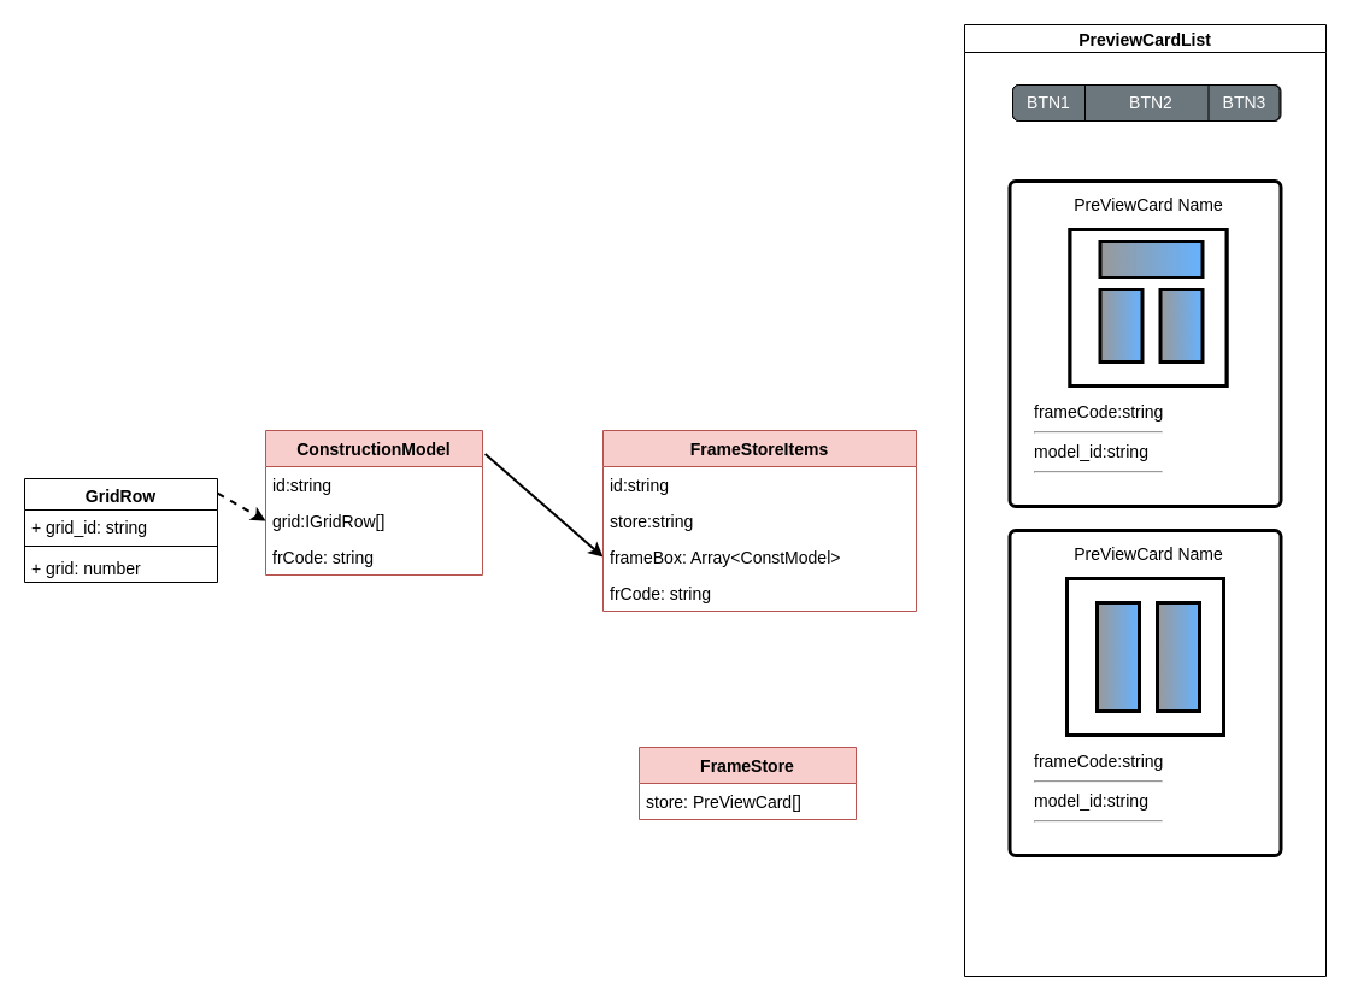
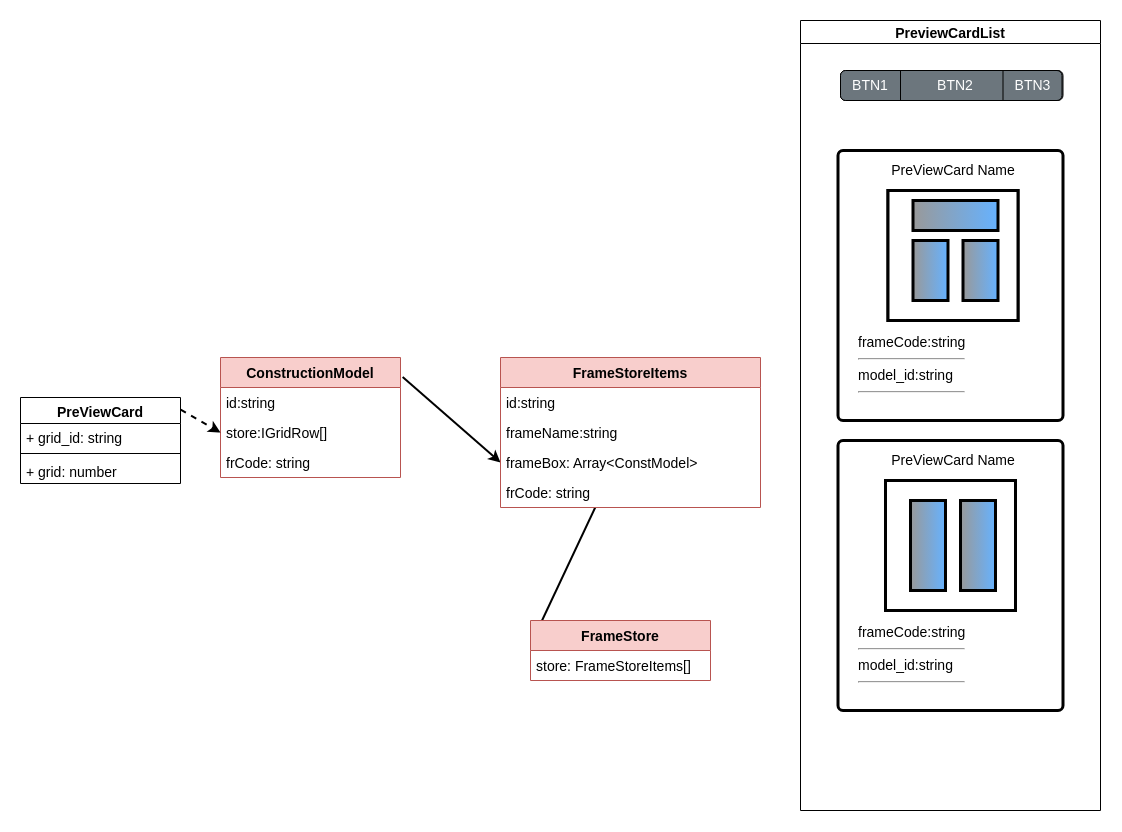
  <mxCell id="0" />
  <mxCell id="1" parent="0" />
  <mxCell id="2" value="" style="edgeStyle=none;rounded=0;orthogonalLoop=1;jettySize=auto;html=1;fontSize=14;strokeWidth=2;entryX=0;entryY=0.5;entryDx=0;entryDy=0;exitX=1.012;exitY=0.162;exitDx=0;exitDy=0;exitPerimeter=0;" parent="1" source="3" target="16" edge="1"><mxGeometry relative="1" as="geometry" /></mxCell>
  <mxCell id="3" value="ConstructionModel" style="swimlane;fontStyle=1;childLayout=stackLayout;horizontal=1;startSize=30;horizontalStack=0;resizeParent=1;resizeParentMax=0;resizeLast=0;collapsible=1;marginBottom=0;fontSize=14;labelBackgroundColor=none;fillColor=#f8cecc;strokeColor=#b85450;" parent="1" vertex="1"><mxGeometry x="220" y="357" width="180" height="120" as="geometry" /></mxCell>
  <mxCell id="4" value="id:string" style="text;strokeColor=none;fillColor=none;align=left;verticalAlign=middle;spacingLeft=4;spacingRight=4;overflow=hidden;points=[[0,0.5],[1,0.5]];portConstraint=eastwest;rotatable=0;fontSize=14;" parent="3" vertex="1"><mxGeometry y="30" width="180" height="30" as="geometry" /></mxCell>
- <mxCell id="5" value="grid:IGridRow[]" style="text;strokeColor=none;fillColor=none;align=left;verticalAlign=middle;spacingLeft=4;spacingRight=4;overflow=hidden;points=[[0,0.5],[1,0.5]];portConstraint=eastwest;rotatable=0;fontSize=14;" parent="3" vertex="1"><mxGeometry y="60" width="180" height="30" as="geometry" /></mxCell>
+ <mxCell id="5" value="store:IGridRow[]" style="text;strokeColor=none;fillColor=none;align=left;verticalAlign=middle;spacingLeft=4;spacingRight=4;overflow=hidden;points=[[0,0.5],[1,0.5]];portConstraint=eastwest;rotatable=0;fontSize=14;" parent="3" vertex="1"><mxGeometry y="60" width="180" height="30" as="geometry" /></mxCell>
  <mxCell id="6" value="frCode: string" style="text;strokeColor=none;fillColor=none;align=left;verticalAlign=middle;spacingLeft=4;spacingRight=4;overflow=hidden;points=[[0,0.5],[1,0.5]];portConstraint=eastwest;rotatable=0;fontSize=14;" parent="3" vertex="1"><mxGeometry y="90" width="180" height="30" as="geometry" /></mxCell>
  <mxCell id="7" style="rounded=0;orthogonalLoop=1;jettySize=auto;html=1;fontSize=14;entryX=0;entryY=0.5;entryDx=0;entryDy=0;exitX=1.001;exitY=0.14;exitDx=0;exitDy=0;exitPerimeter=0;strokeWidth=2;dashed=1;" parent="1" source="8" target="5" edge="1"><mxGeometry relative="1" as="geometry"><mxPoint x="30" y="427" as="sourcePoint" /><mxPoint x="50" y="467" as="targetPoint" /></mxGeometry></mxCell>
- <mxCell id="8" value="GridRow" style="swimlane;fontStyle=1;align=center;verticalAlign=top;childLayout=stackLayout;horizontal=1;startSize=26;horizontalStack=0;resizeParent=1;resizeParentMax=0;resizeLast=0;collapsible=1;marginBottom=0;labelBackgroundColor=none;fontSize=14;" parent="1" vertex="1"><mxGeometry x="20" y="397" width="160" height="86" as="geometry"><mxRectangle x="330" y="400" width="110" height="26" as="alternateBounds" /></mxGeometry></mxCell>
+ <mxCell id="8" value="PreViewCard" style="swimlane;fontStyle=1;align=center;verticalAlign=top;childLayout=stackLayout;horizontal=1;startSize=26;horizontalStack=0;resizeParent=1;resizeParentMax=0;resizeLast=0;collapsible=1;marginBottom=0;labelBackgroundColor=none;fontSize=14;" parent="1" vertex="1"><mxGeometry x="20" y="397" width="160" height="86" as="geometry"><mxRectangle x="330" y="400" width="110" height="26" as="alternateBounds" /></mxGeometry></mxCell>
  <mxCell id="9" value="+ grid_id: string" style="text;strokeColor=none;fillColor=none;align=left;verticalAlign=top;spacingLeft=4;spacingRight=4;overflow=hidden;rotatable=0;points=[[0,0.5],[1,0.5]];portConstraint=eastwest;labelBackgroundColor=none;fontSize=14;" parent="8" vertex="1"><mxGeometry y="26" width="160" height="26" as="geometry" /></mxCell>
  <mxCell id="10" value="" style="line;strokeWidth=1;fillColor=none;align=left;verticalAlign=middle;spacingTop=-1;spacingLeft=3;spacingRight=3;rotatable=0;labelPosition=right;points=[];portConstraint=eastwest;labelBackgroundColor=none;fontSize=14;" parent="8" vertex="1"><mxGeometry y="52" width="160" height="8" as="geometry" /></mxCell>
  <mxCell id="11" value="+ grid: number" style="text;strokeColor=none;fillColor=none;align=left;verticalAlign=top;spacingLeft=4;spacingRight=4;overflow=hidden;rotatable=0;points=[[0,0.5],[1,0.5]];portConstraint=eastwest;labelBackgroundColor=none;fontSize=14;" parent="8" vertex="1"><mxGeometry y="60" width="160" height="26" as="geometry" /></mxCell>
+ <mxCell id="12" value="" style="edgeStyle=none;rounded=0;orthogonalLoop=1;jettySize=auto;html=1;fontSize=14;strokeWidth=2;entryX=0.006;entryY=0.37;entryDx=0;entryDy=0;entryPerimeter=0;" parent="1" source="13" target="18" edge="1"><mxGeometry relative="1" as="geometry" /></mxCell>
  <mxCell id="13" value="FrameStoreItems" style="swimlane;fontStyle=1;childLayout=stackLayout;horizontal=1;startSize=30;horizontalStack=0;resizeParent=1;resizeParentMax=0;resizeLast=0;collapsible=1;marginBottom=0;fontSize=14;labelBackgroundColor=none;fillColor=#f8cecc;strokeColor=#b85450;" parent="1" vertex="1"><mxGeometry x="500" y="357" width="260" height="150" as="geometry" /></mxCell>
  <mxCell id="14" value="id:string" style="text;strokeColor=none;fillColor=none;align=left;verticalAlign=middle;spacingLeft=4;spacingRight=4;overflow=hidden;points=[[0,0.5],[1,0.5]];portConstraint=eastwest;rotatable=0;fontSize=14;" parent="13" vertex="1"><mxGeometry y="30" width="260" height="30" as="geometry" /></mxCell>
- <mxCell id="15" value="store:string" style="text;strokeColor=none;fillColor=none;align=left;verticalAlign=middle;spacingLeft=4;spacingRight=4;overflow=hidden;points=[[0,0.5],[1,0.5]];portConstraint=eastwest;rotatable=0;fontSize=14;" parent="13" vertex="1"><mxGeometry y="60" width="260" height="30" as="geometry" /></mxCell>
+ <mxCell id="15" value="frameName:string" style="text;strokeColor=none;fillColor=none;align=left;verticalAlign=middle;spacingLeft=4;spacingRight=4;overflow=hidden;points=[[0,0.5],[1,0.5]];portConstraint=eastwest;rotatable=0;fontSize=14;" parent="13" vertex="1"><mxGeometry y="60" width="260" height="30" as="geometry" /></mxCell>
  <mxCell id="16" value="frameBox: Array&lt;ConstModel&gt;" style="text;strokeColor=none;fillColor=none;align=left;verticalAlign=middle;spacingLeft=4;spacingRight=4;overflow=hidden;points=[[0,0.5],[1,0.5]];portConstraint=eastwest;rotatable=0;fontSize=14;" parent="13" vertex="1"><mxGeometry y="90" width="260" height="30" as="geometry" /></mxCell>
  <mxCell id="17" value="frCode: string" style="text;strokeColor=none;fillColor=none;align=left;verticalAlign=middle;spacingLeft=4;spacingRight=4;overflow=hidden;points=[[0,0.5],[1,0.5]];portConstraint=eastwest;rotatable=0;fontSize=14;" parent="13" vertex="1"><mxGeometry y="120" width="260" height="30" as="geometry" /></mxCell>
  <mxCell id="18" value="FrameStore" style="swimlane;fontStyle=1;childLayout=stackLayout;horizontal=1;startSize=30;horizontalStack=0;resizeParent=1;resizeParentMax=0;resizeLast=0;collapsible=1;marginBottom=0;fontSize=14;labelBackgroundColor=none;fillColor=#f8cecc;strokeColor=#b85450;" parent="1" vertex="1"><mxGeometry x="530" y="620" width="180" height="60" as="geometry" /></mxCell>
- <mxCell id="19" value="store: PreViewCard[]" style="text;strokeColor=none;fillColor=none;align=left;verticalAlign=middle;spacingLeft=4;spacingRight=4;overflow=hidden;points=[[0,0.5],[1,0.5]];portConstraint=eastwest;rotatable=0;fontSize=14;" parent="18" vertex="1"><mxGeometry y="30" width="180" height="30" as="geometry" /></mxCell>
+ <mxCell id="19" value="store: FrameStoreItems[]" style="text;strokeColor=none;fillColor=none;align=left;verticalAlign=middle;spacingLeft=4;spacingRight=4;overflow=hidden;points=[[0,0.5],[1,0.5]];portConstraint=eastwest;rotatable=0;fontSize=14;" parent="18" vertex="1"><mxGeometry y="30" width="180" height="30" as="geometry" /></mxCell>
  <mxCell id="20" value="PreviewCardList" style="swimlane;labelBackgroundColor=none;fontSize=14;verticalAlign=middle;" parent="1" vertex="1"><mxGeometry x="800" y="20" width="300" height="790" as="geometry"><mxRectangle x="880" y="-770" width="150" height="27" as="alternateBounds" /></mxGeometry></mxCell>
  <mxCell id="21" value="" style="group" parent="20" vertex="1" connectable="0"><mxGeometry x="37.5" y="420" width="225" height="270" as="geometry" /></mxCell>
  <mxCell id="22" value="frameCode:string&lt;hr&gt;model_id:string&lt;hr&gt;" style="html=1;shadow=0;dashed=0;shape=mxgraph.bootstrap.rrect;rSize=5;strokeColor=#000000;html=1;whiteSpace=wrap;fillColor=#ffffff;fontColor=#000000;verticalAlign=bottom;align=left;spacing=20;fontSize=14;labelBackgroundColor=none;strokeWidth=3;perimeterSpacing=1;" parent="21" vertex="1"><mxGeometry width="225" height="270" as="geometry" /></mxCell>
  <mxCell id="23" value="" style="group;labelBackgroundColor=none;fontSize=14;fontColor=#000000;strokeColor=#000000;strokeWidth=3;fillColor=default;gradientColor=#66B2FF;gradientDirection=east;" parent="21" vertex="1" connectable="0"><mxGeometry x="47.5" y="40" width="130" height="130" as="geometry" /></mxCell>
  <mxCell id="24" value="" style="whiteSpace=wrap;html=1;aspect=fixed;labelBackgroundColor=none;fontSize=14;strokeWidth=3;gradientColor=none;gradientDirection=east;fontColor=#000000;" parent="23" vertex="1"><mxGeometry width="130" height="130" as="geometry" /></mxCell>
  <mxCell id="25" value="" style="rounded=0;whiteSpace=wrap;html=1;labelBackgroundColor=none;fontSize=14;strokeColor=#000000;strokeWidth=3;fillColor=#999999;gradientColor=#66B2FF;gradientDirection=east;fontColor=#000000;" parent="23" vertex="1"><mxGeometry x="25" y="20" width="35" height="90" as="geometry" /></mxCell>
  <mxCell id="26" value="" style="rounded=0;whiteSpace=wrap;html=1;labelBackgroundColor=none;fontSize=14;strokeColor=#000000;strokeWidth=3;fillColor=#999999;gradientColor=#66B2FF;gradientDirection=east;fontColor=#000000;" parent="23" vertex="1"><mxGeometry x="75" y="20" width="35" height="90" as="geometry" /></mxCell>
  <mxCell id="27" value="PreViewCard Name" style="text;html=1;strokeColor=none;fillColor=none;align=center;verticalAlign=middle;whiteSpace=wrap;rounded=0;labelBackgroundColor=none;fontSize=14;fontColor=#000000;" parent="21" vertex="1"><mxGeometry x="30" y="10" width="170" height="20" as="geometry" /></mxCell>
  <mxCell id="28" value="" style="group" parent="20" vertex="1" connectable="0"><mxGeometry x="37.5" y="130" width="225" height="270" as="geometry" /></mxCell>
  <mxCell id="29" value="frameCode:string&lt;hr&gt;model_id:string&lt;hr&gt;" style="html=1;shadow=0;dashed=0;shape=mxgraph.bootstrap.rrect;rSize=5;strokeColor=#000000;html=1;whiteSpace=wrap;fillColor=#ffffff;fontColor=#000000;verticalAlign=bottom;align=left;spacing=20;fontSize=14;labelBackgroundColor=none;strokeWidth=3;perimeterSpacing=1;" parent="28" vertex="1"><mxGeometry width="225" height="270" as="geometry" /></mxCell>
  <mxCell id="30" value="" style="group;labelBackgroundColor=none;fontSize=14;fontColor=#000000;strokeColor=#000000;strokeWidth=3;fillColor=default;gradientColor=#66B2FF;gradientDirection=east;" parent="28" vertex="1" connectable="0"><mxGeometry x="50" y="40" width="130" height="130" as="geometry" /></mxCell>
  <mxCell id="31" value="" style="whiteSpace=wrap;html=1;aspect=fixed;labelBackgroundColor=none;fontSize=14;strokeWidth=3;gradientColor=none;gradientDirection=east;fontColor=#000000;" parent="30" vertex="1"><mxGeometry width="130" height="130" as="geometry" /></mxCell>
  <mxCell id="32" value="" style="rounded=0;whiteSpace=wrap;html=1;labelBackgroundColor=none;fontSize=14;strokeColor=#000000;strokeWidth=3;fillColor=#999999;gradientColor=#66B2FF;gradientDirection=east;fontColor=#000000;" parent="30" vertex="1"><mxGeometry x="25" y="50" width="35" height="60" as="geometry" /></mxCell>
  <mxCell id="33" value="" style="rounded=0;whiteSpace=wrap;html=1;labelBackgroundColor=none;fontSize=14;strokeColor=#000000;strokeWidth=3;fillColor=#999999;gradientColor=#66B2FF;gradientDirection=east;fontColor=#000000;" parent="30" vertex="1"><mxGeometry x="75" y="50" width="35" height="60" as="geometry" /></mxCell>
  <mxCell id="34" value="" style="rounded=0;whiteSpace=wrap;html=1;labelBackgroundColor=none;fontSize=14;strokeColor=#000000;strokeWidth=3;fillColor=#999999;gradientColor=#66B2FF;gradientDirection=east;fontColor=#000000;" parent="30" vertex="1"><mxGeometry x="25" y="10" width="85" height="30" as="geometry" /></mxCell>
  <mxCell id="35" value="PreViewCard Name" style="text;html=1;strokeColor=none;fillColor=none;align=center;verticalAlign=middle;whiteSpace=wrap;rounded=0;labelBackgroundColor=none;fontSize=14;fontColor=#000000;" parent="28" vertex="1"><mxGeometry x="30" y="10" width="170" height="20" as="geometry" /></mxCell>
  <mxCell id="36" value="" style="html=1;shadow=0;dashed=0;shape=mxgraph.bootstrap.rrect;rSize=5;strokeColor=default;html=1;whiteSpace=wrap;fillColor=#6C767D;fontColor=#ffffff;sketch=0;labelBackgroundColor=none;fontSize=14;labelBorderColor=default;" parent="20" vertex="1"><mxGeometry x="40" y="50" width="222.5" height="30" as="geometry" /></mxCell>
  <mxCell id="37" value="&lt;font color=&quot;#ffffff&quot;&gt;BTN1&lt;/font&gt;" style="strokeColor=inherit;fillColor=inherit;gradientColor=inherit;fontColor=inherit;html=1;shadow=0;dashed=0;shape=mxgraph.bootstrap.leftButton;rSize=5;perimeter=none;whiteSpace=wrap;resizeHeight=1;sketch=0;labelBackgroundColor=none;fontSize=14;" parent="36" vertex="1"><mxGeometry width="60" height="30" relative="1" as="geometry" /></mxCell>
  <mxCell id="38" value="&lt;font color=&quot;#ffffff&quot;&gt;BTN2&lt;/font&gt;" style="strokeColor=inherit;fillColor=inherit;gradientColor=inherit;fontColor=inherit;html=1;shadow=0;dashed=0;perimeter=none;whiteSpace=wrap;resizeHeight=1;sketch=0;labelBackgroundColor=none;fontSize=14;" parent="36" vertex="1"><mxGeometry width="110" height="30" relative="1" as="geometry"><mxPoint x="60" as="offset" /></mxGeometry></mxCell>
  <mxCell id="39" value="&lt;font color=&quot;#ffffff&quot;&gt;BTN3&lt;/font&gt;" style="strokeColor=inherit;fillColor=inherit;gradientColor=inherit;fontColor=inherit;html=1;shadow=0;dashed=0;shape=mxgraph.bootstrap.rightButton;rSize=5;perimeter=none;whiteSpace=wrap;resizeHeight=1;sketch=0;labelBackgroundColor=none;fontSize=14;" parent="36" vertex="1"><mxGeometry x="1" width="59" height="30" relative="1" as="geometry"><mxPoint x="-60" as="offset" /></mxGeometry></mxCell>
